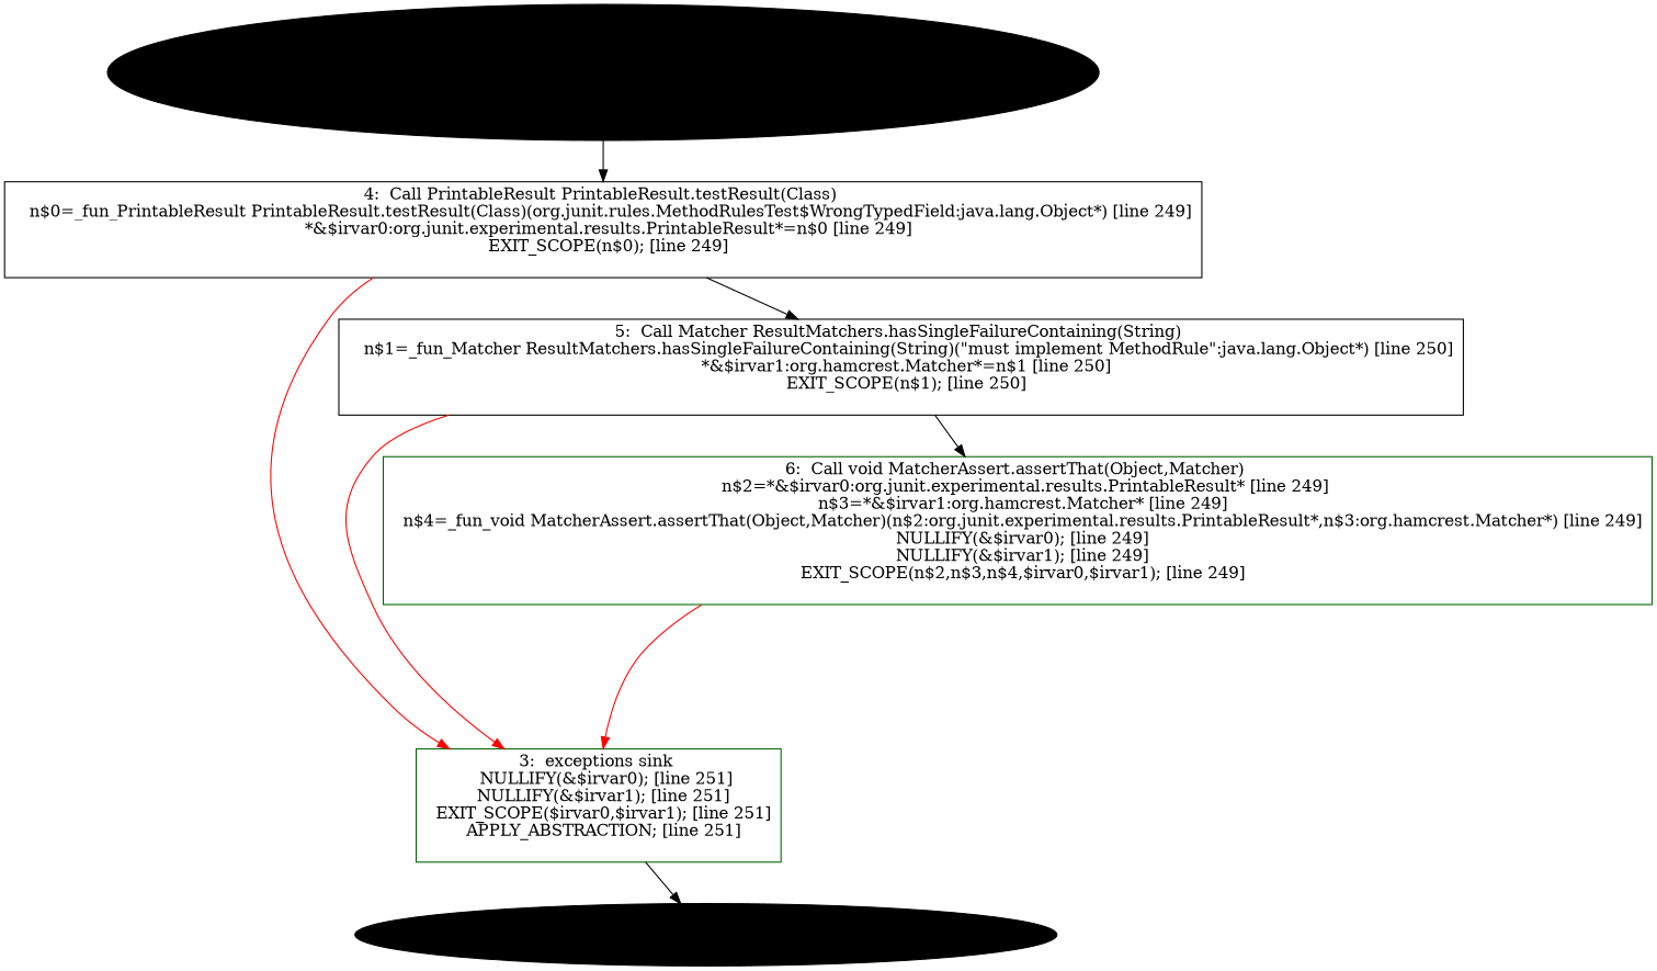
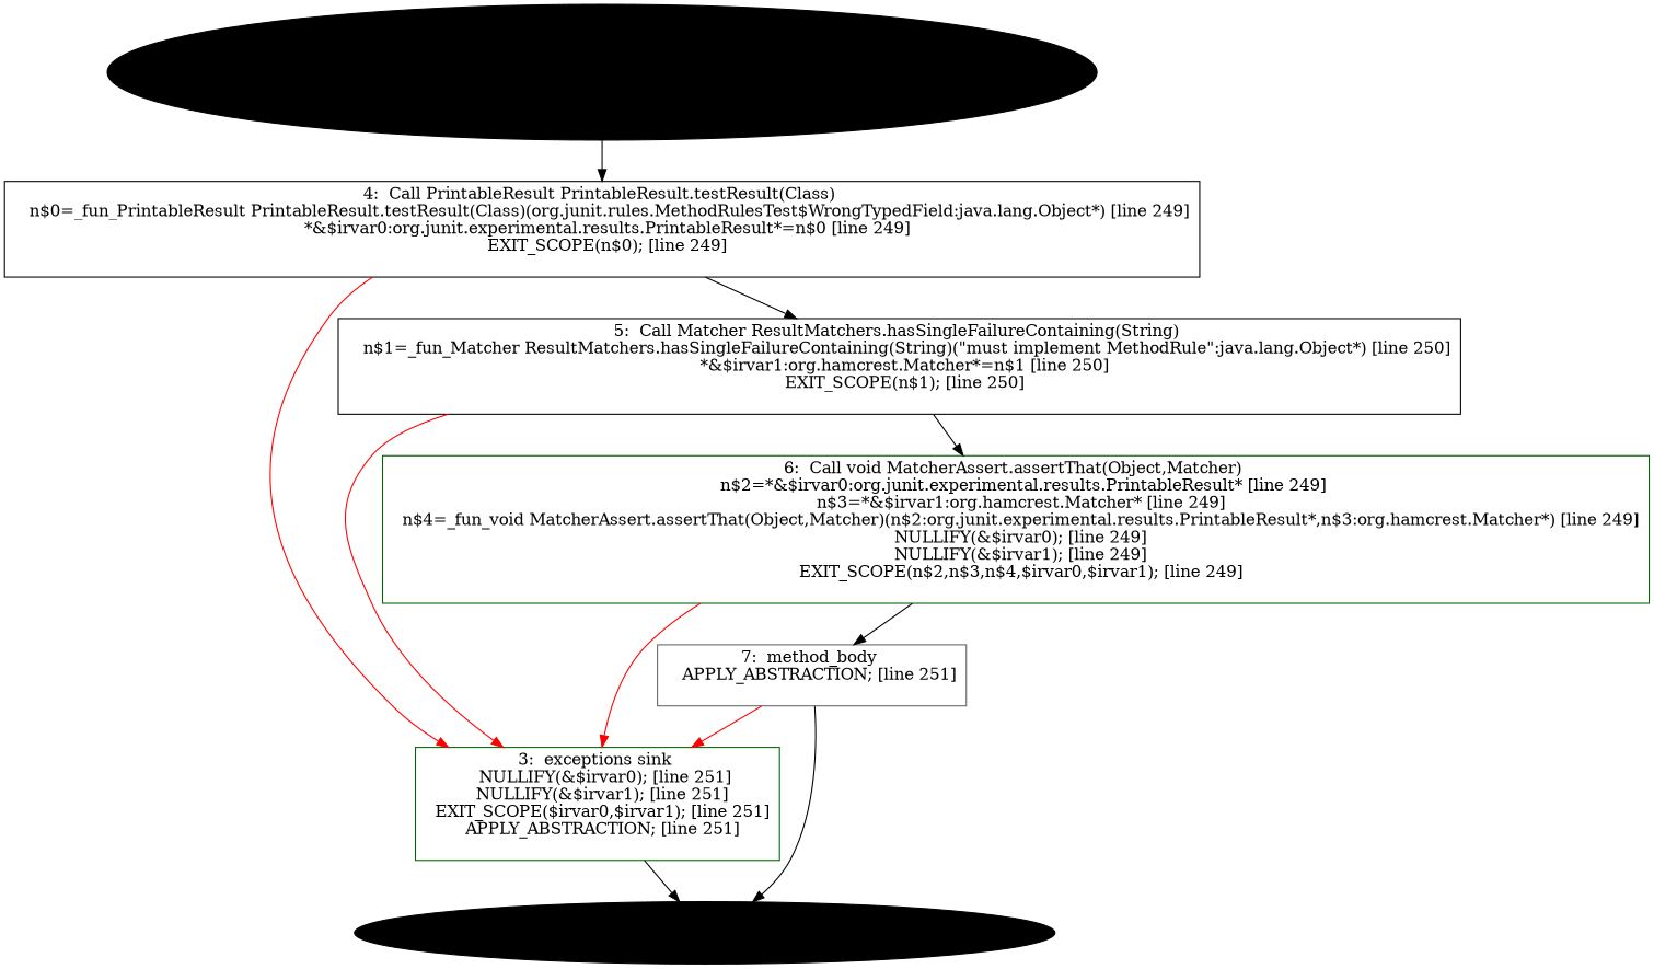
  digraph {
    node [color=black shape=box]
    n1 [label="1: Start void MethodRulesTest.validateWrongTypedField()\nFormals:  this:org.junit.rules.MethodRulesTest*\nLocals:  $irvar1:void $irvar0:void\nAnnotation: <_org.junit.Test> void MethodRulesTest.validateWrongTypedField()() \n  " style=filled shape=""]
    n2 [label="4:  Call PrintableResult PrintableResult.testResult(Class) \n   n$0=_fun_PrintableResult PrintableResult.testResult(Class)(org.junit.rules.MethodRulesTest$WrongTypedField:java.lang.Object*) [line 249]\n  *&$irvar0:org.junit.experimental.results.PrintableResult*=n$0 [line 249]\n  EXIT_SCOPE(n$0); [line 249]\n "]
    n3 [label="3:  exceptions sink \n   NULLIFY(&$irvar0); [line 251]\n  NULLIFY(&$irvar1); [line 251]\n  EXIT_SCOPE($irvar0,$irvar1); [line 251]\n  APPLY_ABSTRACTION; [line 251]\n " color=darkgreen]
    n4 [label="5:  Call Matcher ResultMatchers.hasSingleFailureContaining(String) \n   n$1=_fun_Matcher ResultMatchers.hasSingleFailureContaining(String)(\"must implement MethodRule\":java.lang.Object*) [line 250]\n  *&$irvar1:org.hamcrest.Matcher*=n$1 [line 250]\n  EXIT_SCOPE(n$1); [line 250]\n "]
    n5 [label="2: Exit void MethodRulesTest.validateWrongTypedField() \n  " style=filled shape=""]
    n6 [label="6:  Call void MatcherAssert.assertThat(Object,Matcher) \n   n$2=*&$irvar0:org.junit.experimental.results.PrintableResult* [line 249]\n  n$3=*&$irvar1:org.hamcrest.Matcher* [line 249]\n  n$4=_fun_void MatcherAssert.assertThat(Object,Matcher)(n$2:org.junit.experimental.results.PrintableResult*,n$3:org.hamcrest.Matcher*) [line 249]\n  NULLIFY(&$irvar0); [line 249]\n  NULLIFY(&$irvar1); [line 249]\n  EXIT_SCOPE(n$2,n$3,n$4,$irvar0,$irvar1); [line 249]\n " color=darkgreen]
+   n7 [label="7:  method_body \n   APPLY_ABSTRACTION; [line 251]\n " color=gray40]
    n1 -> n2
    n2 -> n3 [color=red]
    n2 -> n4
    n3 -> n5
    n4 -> n3 [color=red]
    n4 -> n6
    n6 -> n3 [color=red]
+   n6 -> n7
+   n7 -> n3 [color=red]
+   n7 -> n5
  }
